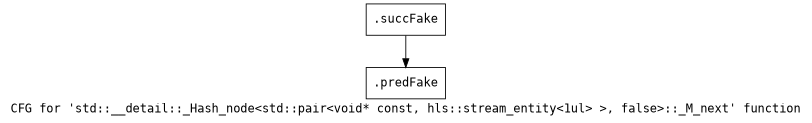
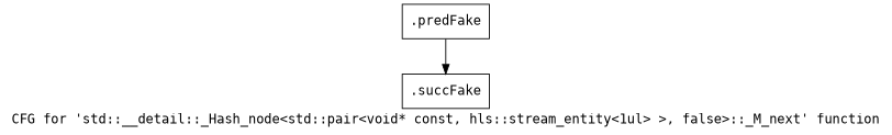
  digraph {
    label="CFG for 'std::__detail::_Hash_node\<std::pair\<void* const, hls::stream_entity\<1ul\> \>, false\>::_M_next' function"
    fontname="DejaVu Sans Mono"
    node [shape=record fontname="DejaVu Sans Mono"]
    n1 [label="{.predFake}"]
    n2 [filename="/home/akhilkushe/Xilinx/Vitis_HLS/2021.2/tps/lnx64/gcc-6.2.0/lib/gcc/x86_64-pc-linux-gnu/6.2.0/../../../../include/c++/6.2.0/bits/hashtable_policy.h" label="{.succFake}" linenumber=296]
-   n2 -> n1 [execusionnum=0 filename="/home/akhilkushe/Xilinx/Vitis_HLS/2021.2/tps/lnx64/gcc-6.2.0/lib/gcc/x86_64-pc-linux-gnu/6.2.0/../../../../include/c++/6.2.0/bits/hashtable_policy.h" fontname="DejaVu Sans Mono"]
+   n1 -> n2 [execusionnum=0 filename="/home/akhilkushe/Xilinx/Vitis_HLS/2021.2/tps/lnx64/gcc-6.2.0/lib/gcc/x86_64-pc-linux-gnu/6.2.0/../../../../include/c++/6.2.0/bits/hashtable_policy.h" fontname="DejaVu Sans Mono"]
  }
